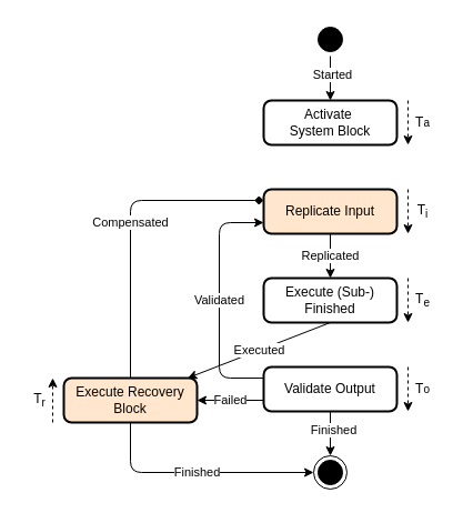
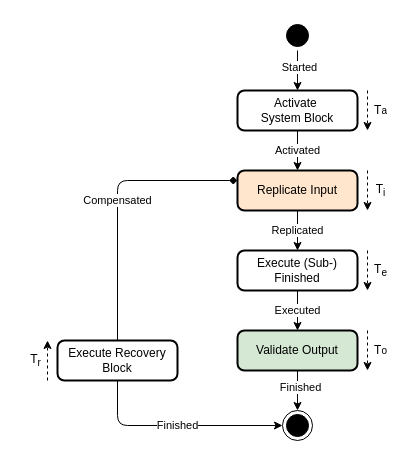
  <mxCell id="0" />
  <mxCell id="1" parent="0" />
- <mxCell id="2" value="Validate Output" style="rounded=1;whiteSpace=wrap;html=1;absoluteArcSize=1;arcSize=14;strokeWidth=2;" parent="1" vertex="1"><mxGeometry x="237" y="330" width="120" height="40" as="geometry" /></mxCell>
- <mxCell id="3" value="Execute Recovery Block" style="rounded=1;whiteSpace=wrap;html=1;absoluteArcSize=1;arcSize=14;strokeWidth=2;fillColor=#ffe6cc;" parent="1" vertex="1"><mxGeometry x="57" y="340" width="120" height="40" as="geometry" /></mxCell>
+ <mxCell id="2" value="Validate Output" style="rounded=1;whiteSpace=wrap;html=1;absoluteArcSize=1;arcSize=14;strokeWidth=2;fillColor=#d5e8d4;" parent="1" vertex="1"><mxGeometry x="237" y="330" width="120" height="40" as="geometry" /></mxCell>
+ <mxCell id="3" value="Execute Recovery Block" style="rounded=1;whiteSpace=wrap;html=1;absoluteArcSize=1;arcSize=14;strokeWidth=2;" parent="1" vertex="1"><mxGeometry x="57" y="340" width="120" height="40" as="geometry" /></mxCell>
  <mxCell id="4" value="" style="endArrow=classic;html=1;dashed=1;" parent="1" edge="1"><mxGeometry width="50" height="50" relative="1" as="geometry"><mxPoint x="367" y="330" as="sourcePoint" /><mxPoint x="367" y="370" as="targetPoint" /></mxGeometry></mxCell>
  <mxCell id="5" value="T&lt;font size=&quot;1&quot;&gt;o&lt;/font&gt;" style="text;html=1;align=center;verticalAlign=middle;resizable=0;points=[];autosize=1;" parent="1" vertex="1"><mxGeometry x="365" y="340" width="30" height="20" as="geometry" /></mxCell>
  <mxCell id="6" value="Activate&amp;nbsp;&lt;br&gt;System Block" style="rounded=1;whiteSpace=wrap;html=1;absoluteArcSize=1;arcSize=14;strokeWidth=2;" parent="1" vertex="1"><mxGeometry x="237" y="90" width="120" height="40" as="geometry" /></mxCell>
- <mxCell id="7" value="Executed" style="endArrow=classic;html=1;exitX=0.5;exitY=1;exitDx=0;exitDy=0;" parent="1" source="12" target="3" edge="1"><mxGeometry width="50" height="50" relative="1" as="geometry"><mxPoint x="397" y="270" as="sourcePoint" /><mxPoint x="307" y="90" as="targetPoint" /></mxGeometry></mxCell>
+ <mxCell id="7" value="Executed" style="endArrow=classic;html=1;entryX=0.5;entryY=0;entryDx=0;entryDy=0;exitX=0.5;exitY=1;exitDx=0;exitDy=0;" parent="1" source="12" target="2" edge="1"><mxGeometry width="50" height="50" relative="1" as="geometry"><mxPoint x="397" y="270" as="sourcePoint" /><mxPoint x="307" y="90" as="targetPoint" /></mxGeometry></mxCell>
  <mxCell id="8" value="" style="endArrow=classic;html=1;dashed=1;" parent="1" edge="1"><mxGeometry width="50" height="50" relative="1" as="geometry"><mxPoint x="367" y="90" as="sourcePoint" /><mxPoint x="367" y="130" as="targetPoint" /></mxGeometry></mxCell>
  <mxCell id="9" value="T&lt;font size=&quot;1&quot;&gt;a&lt;/font&gt;" style="text;html=1;align=center;verticalAlign=middle;resizable=0;points=[];autosize=1;" parent="1" vertex="1"><mxGeometry x="365" y="100" width="30" height="20" as="geometry" /></mxCell>
  <mxCell id="10" value="" style="endArrow=classic;html=1;dashed=1;" parent="1" edge="1"><mxGeometry width="50" height="50" relative="1" as="geometry"><mxPoint x="47" y="380" as="sourcePoint" /><mxPoint x="47" y="340" as="targetPoint" /></mxGeometry></mxCell>
  <mxCell id="11" value="T&lt;sub&gt;r&lt;/sub&gt;" style="text;html=1;align=center;verticalAlign=middle;resizable=0;points=[];autosize=1;" parent="1" vertex="1"><mxGeometry x="20" y="350" width="30" height="20" as="geometry" /></mxCell>
  <mxCell id="12" value="Execute (Sub-) Finished" style="rounded=1;whiteSpace=wrap;html=1;absoluteArcSize=1;arcSize=14;strokeWidth=2;" parent="1" vertex="1"><mxGeometry x="237" y="250" width="120" height="40" as="geometry" /></mxCell>
  <mxCell id="13" value="" style="endArrow=classic;html=1;dashed=1;" parent="1" edge="1"><mxGeometry width="50" height="50" relative="1" as="geometry"><mxPoint x="367" y="250" as="sourcePoint" /><mxPoint x="367" y="290" as="targetPoint" /></mxGeometry></mxCell>
  <mxCell id="14" value="T&lt;sub&gt;e&lt;/sub&gt;" style="text;html=1;align=center;verticalAlign=middle;resizable=0;points=[];autosize=1;" parent="1" vertex="1"><mxGeometry x="365" y="260" width="30" height="20" as="geometry" /></mxCell>
+ <mxCell id="15" value="Activated" style="endArrow=classic;html=1;exitX=0.5;exitY=1;exitDx=0;exitDy=0;entryX=0.5;entryY=0;entryDx=0;entryDy=0;" parent="1" source="6" target="16" edge="1"><mxGeometry width="50" height="50" relative="1" as="geometry"><mxPoint x="337" y="300" as="sourcePoint" /><mxPoint x="347" y="130" as="targetPoint" /></mxGeometry></mxCell>
  <mxCell id="16" value="Replicate Input" style="rounded=1;whiteSpace=wrap;html=1;absoluteArcSize=1;arcSize=14;strokeWidth=2;fillColor=#ffe6cc;" parent="1" vertex="1"><mxGeometry x="237" y="170" width="120" height="40" as="geometry" /></mxCell>
  <mxCell id="17" value="" style="endArrow=classic;html=1;dashed=1;" parent="1" edge="1"><mxGeometry width="50" height="50" relative="1" as="geometry"><mxPoint x="367" y="170" as="sourcePoint" /><mxPoint x="367" y="210" as="targetPoint" /></mxGeometry></mxCell>
  <mxCell id="18" value="T&lt;sub&gt;i&lt;/sub&gt;" style="text;html=1;align=center;verticalAlign=middle;resizable=0;points=[];autosize=1;" parent="1" vertex="1"><mxGeometry x="365" y="180" width="30" height="20" as="geometry" /></mxCell>
  <mxCell id="19" value="Replicated" style="endArrow=classic;html=1;exitX=0.5;exitY=1;exitDx=0;exitDy=0;entryX=0.5;entryY=0;entryDx=0;entryDy=0;" parent="1" source="16" target="12" edge="1"><mxGeometry width="50" height="50" relative="1" as="geometry"><mxPoint x="307" y="270" as="sourcePoint" /><mxPoint x="347" y="210" as="targetPoint" /></mxGeometry></mxCell>
  <mxCell id="20" value="" style="ellipse;html=1;shape=startState;fillColor=#000000;strokeColor=#000000;" vertex="1" parent="1"><mxGeometry x="282" y="20" width="30" height="30" as="geometry" /></mxCell>
  <mxCell id="21" value="" style="endArrow=classic;html=1;entryX=0.5;entryY=0;entryDx=0;entryDy=0;" edge="1" parent="1" source="20" target="6"><mxGeometry width="50" height="50" relative="1" as="geometry"><mxPoint x="872" y="420" as="sourcePoint" /><mxPoint x="472" y="90" as="targetPoint" /></mxGeometry></mxCell>
  <mxCell id="22" value="Started" style="edgeLabel;html=1;align=center;verticalAlign=middle;resizable=0;points=[];" vertex="1" connectable="0" parent="21"><mxGeometry x="-0.2" y="1" relative="1" as="geometry"><mxPoint as="offset" /></mxGeometry></mxCell>
  <mxCell id="23" value="" style="ellipse;html=1;shape=endState;fillColor=#000000;strokeColor=#000000;" vertex="1" parent="1"><mxGeometry x="282" y="410" width="30" height="30" as="geometry" /></mxCell>
  <mxCell id="24" value="" style="endArrow=classic;html=1;exitX=0.5;exitY=1;exitDx=0;exitDy=0;" edge="1" parent="1" target="23" source="2"><mxGeometry width="50" height="50" relative="1" as="geometry"><mxPoint x="257" y="340" as="sourcePoint" /><mxPoint x="637" y="530" as="targetPoint" /></mxGeometry></mxCell>
  <mxCell id="25" value="Finished" style="edgeLabel;html=1;align=center;verticalAlign=middle;resizable=0;points=[];" vertex="1" connectable="0" parent="24"><mxGeometry x="-0.2" y="2" relative="1" as="geometry"><mxPoint as="offset" /></mxGeometry></mxCell>
- <mxCell id="26" value="Validated" style="endArrow=classic;html=1;exitX=0;exitY=0.25;exitDx=0;exitDy=0;entryX=0;entryY=0.75;entryDx=0;entryDy=0;" edge="1" parent="1" source="2" target="16"><mxGeometry width="50" height="50" relative="1" as="geometry"><mxPoint x="337" y="280" as="sourcePoint" /><mxPoint x="387" y="230" as="targetPoint" /><Array as="points"><mxPoint x="197" y="340" /><mxPoint x="197" y="200" /></Array></mxGeometry></mxCell>
- <mxCell id="27" value="Failed" style="endArrow=classic;html=1;exitX=0;exitY=0.75;exitDx=0;exitDy=0;entryX=1;entryY=0.5;entryDx=0;entryDy=0;" edge="1" parent="1" source="2" target="3"><mxGeometry width="50" height="50" relative="1" as="geometry"><mxPoint x="357" y="280" as="sourcePoint" /><mxPoint x="407" y="230" as="targetPoint" /></mxGeometry></mxCell>
  <mxCell id="28" value="Compensated" style="endArrow=diamond;html=1;exitX=0.5;exitY=0;exitDx=0;exitDy=0;entryX=0;entryY=0.25;entryDx=0;entryDy=0;" edge="1" parent="1" source="3" target="16"><mxGeometry width="50" height="50" relative="1" as="geometry"><mxPoint x="357" y="280" as="sourcePoint" /><mxPoint x="407" y="230" as="targetPoint" /><Array as="points"><mxPoint x="117" y="180" /></Array></mxGeometry></mxCell>
  <mxCell id="29" value="Finished" style="endArrow=classic;html=1;exitX=0.5;exitY=1;exitDx=0;exitDy=0;entryX=0;entryY=0.5;entryDx=0;entryDy=0;" edge="1" parent="1" source="3" target="23"><mxGeometry width="50" height="50" relative="1" as="geometry"><mxPoint x="357" y="280" as="sourcePoint" /><mxPoint x="407" y="230" as="targetPoint" /><Array as="points"><mxPoint x="117" y="425" /></Array></mxGeometry></mxCell>
